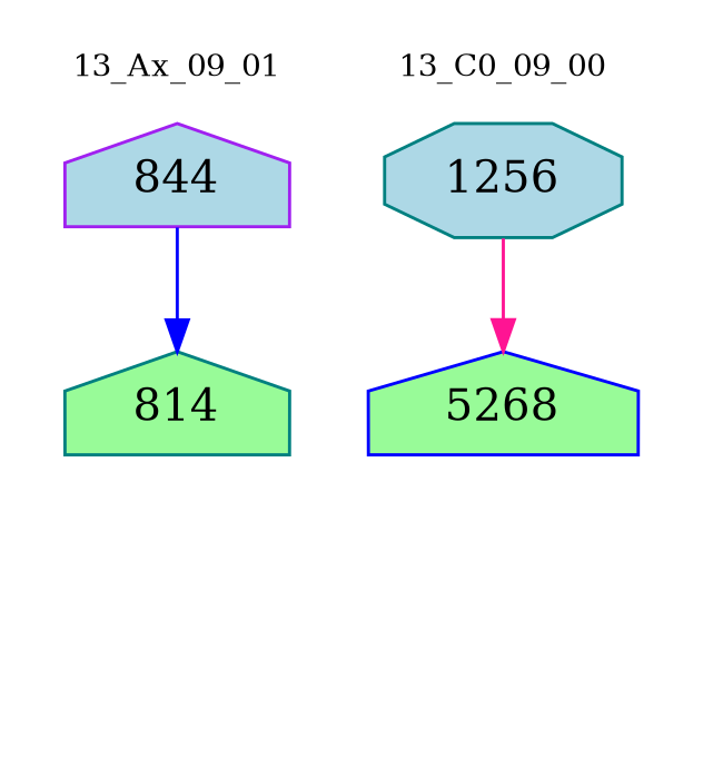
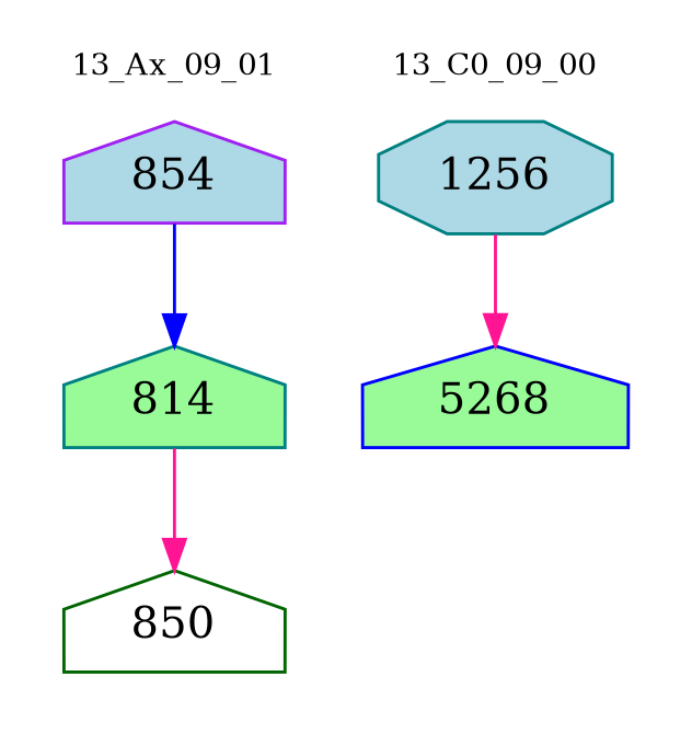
  digraph {
    node [color=teal fillcolor=lightblue shape=house style=filled]
    edge [color=deeppink]
-   n1 [color=purple label=844]
+   n1 [color=purple label=854]
    n2 [fillcolor=palegreen label=814]
+   n3 [color=darkgreen fillcolor=white label=850]
    n4 [label=1256 shape=octagon]
    n5 [color=blue fillcolor=palegreen label=5268]
    subgraph cluster_1 {
      color=white
      fontsize=10
      label="13_Ax_09_01"
      n1
      n2
+     n3
    }
    subgraph cluster_2 {
      color=white
      fontsize=10
      label="13_C0_09_00"
      n4
      n5
    }
    n1 -> n2 [color=blue]
+   n2 -> n3
    n4 -> n5
  }
